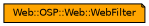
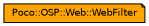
  digraph {
    rankdir=LR
-   n1 [color=black fillcolor=orange fontname=Helvetica fontsize=10 height=0.2 label="Web::OSP::Web::WebFilter" shape=note style=filled width=0.4]
+   n1 [color=black fillcolor=orange fontname=Helvetica fontsize=10 height=0.2 label="Poco::OSP::Web::WebFilter" shape=note style=filled width=0.4]
  }
